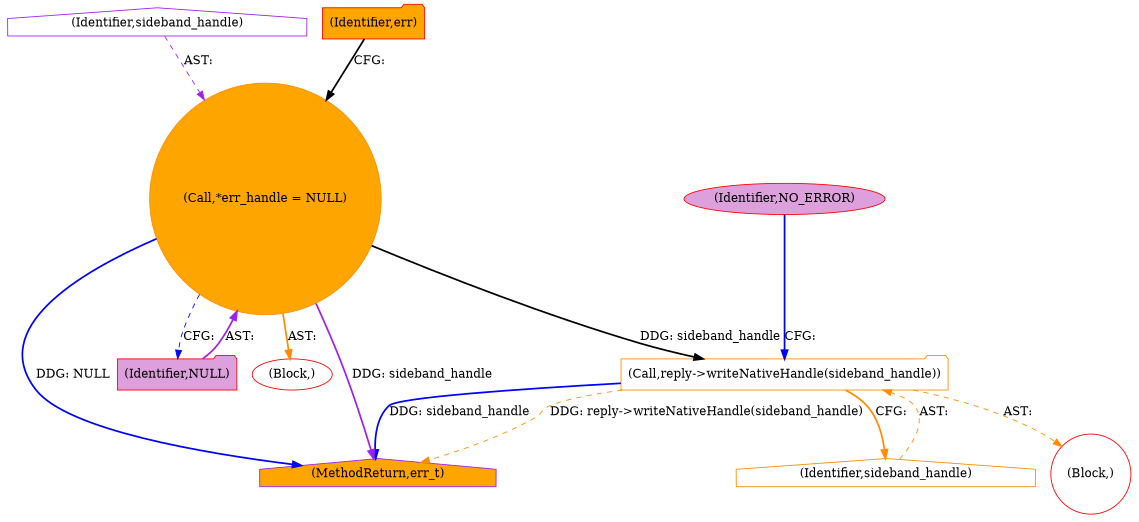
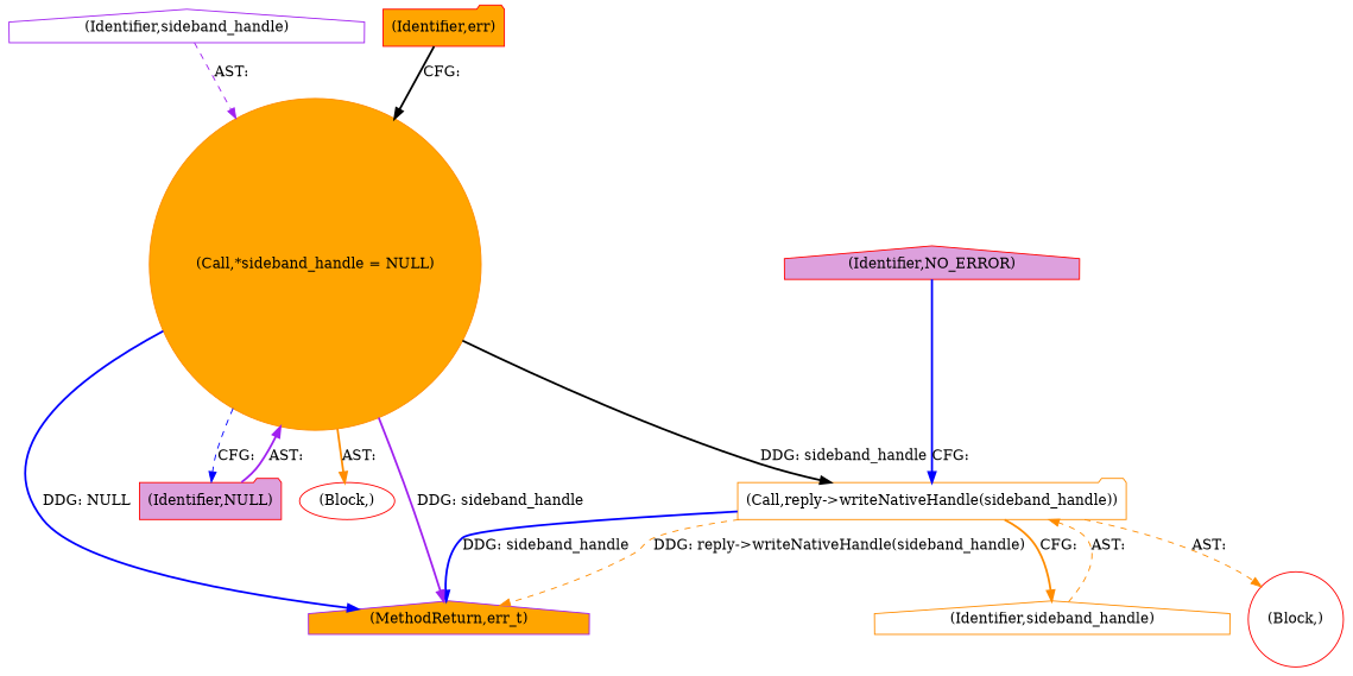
  digraph {
    node [color=red fillcolor=white shape=folder style=filled]
    edge [color=darkorange style=bold]
    n1 [color=darkorange label="(Call,reply->writeNativeHandle(sideband_handle))"]
    n2 [color=purple fillcolor=orange label="(MethodReturn,err_t)" shape=house]
    n3 [label="(Block,)" shape=circle]
    n4 [color=darkorange label="(Identifier,sideband_handle)" shape=house]
-   n5 [color=darkorange fillcolor=orange label="(Call,*err_handle = NULL)" shape=circle]
+   n5 [color=darkorange fillcolor=orange label="(Call,*sideband_handle = NULL)" shape=circle]
    n6 [fillcolor=plum label="(Identifier,NULL)"]
    n7 [label="(Block,)" shape=ellipse]
-   n8 [fillcolor=plum label="(Identifier,NO_ERROR)" shape=ellipse]
+   n8 [fillcolor=plum label="(Identifier,NO_ERROR)" shape=house]
    n9 [color=purple label="(Identifier,sideband_handle)" shape=house]
    n10 [fillcolor=orange label="(Identifier,err)"]
    n1 -> n2 [label="DDG: reply->writeNativeHandle(sideband_handle)" style=dashed]
    n1 -> n2 [color=blue label="DDG: sideband_handle"]
    n1 -> n3 [label="AST: " style=dashed]
    n1 -> n4 [label="CFG: "]
    n4 -> n1 [label="AST: " style=dashed]
    n5 -> n1 [color=black label="DDG: sideband_handle"]
    n5 -> n2 [color=purple label="DDG: sideband_handle"]
    n5 -> n2 [color=blue label="DDG: NULL"]
    n5 -> n6 [color=blue label="CFG: " style=dashed]
    n5 -> n7 [label="AST: "]
    n6 -> n5 [color=purple label="AST: "]
    n8 -> n1 [color=blue label="CFG: "]
    n9 -> n5 [color=purple label="AST: " style=dashed]
    n10 -> n5 [color=black label="CFG: "]
  }
